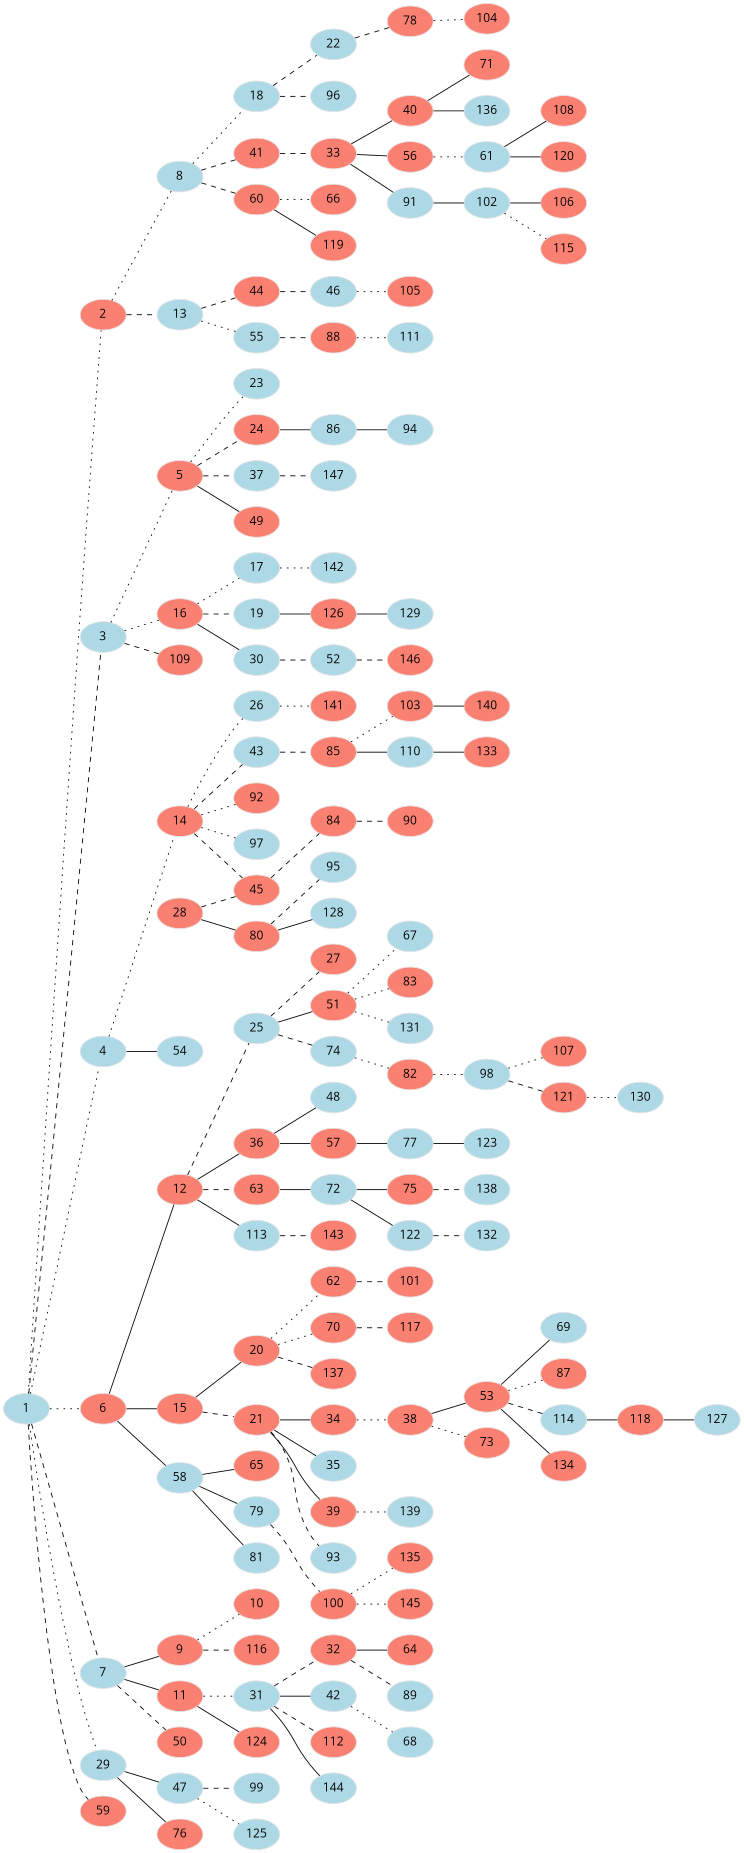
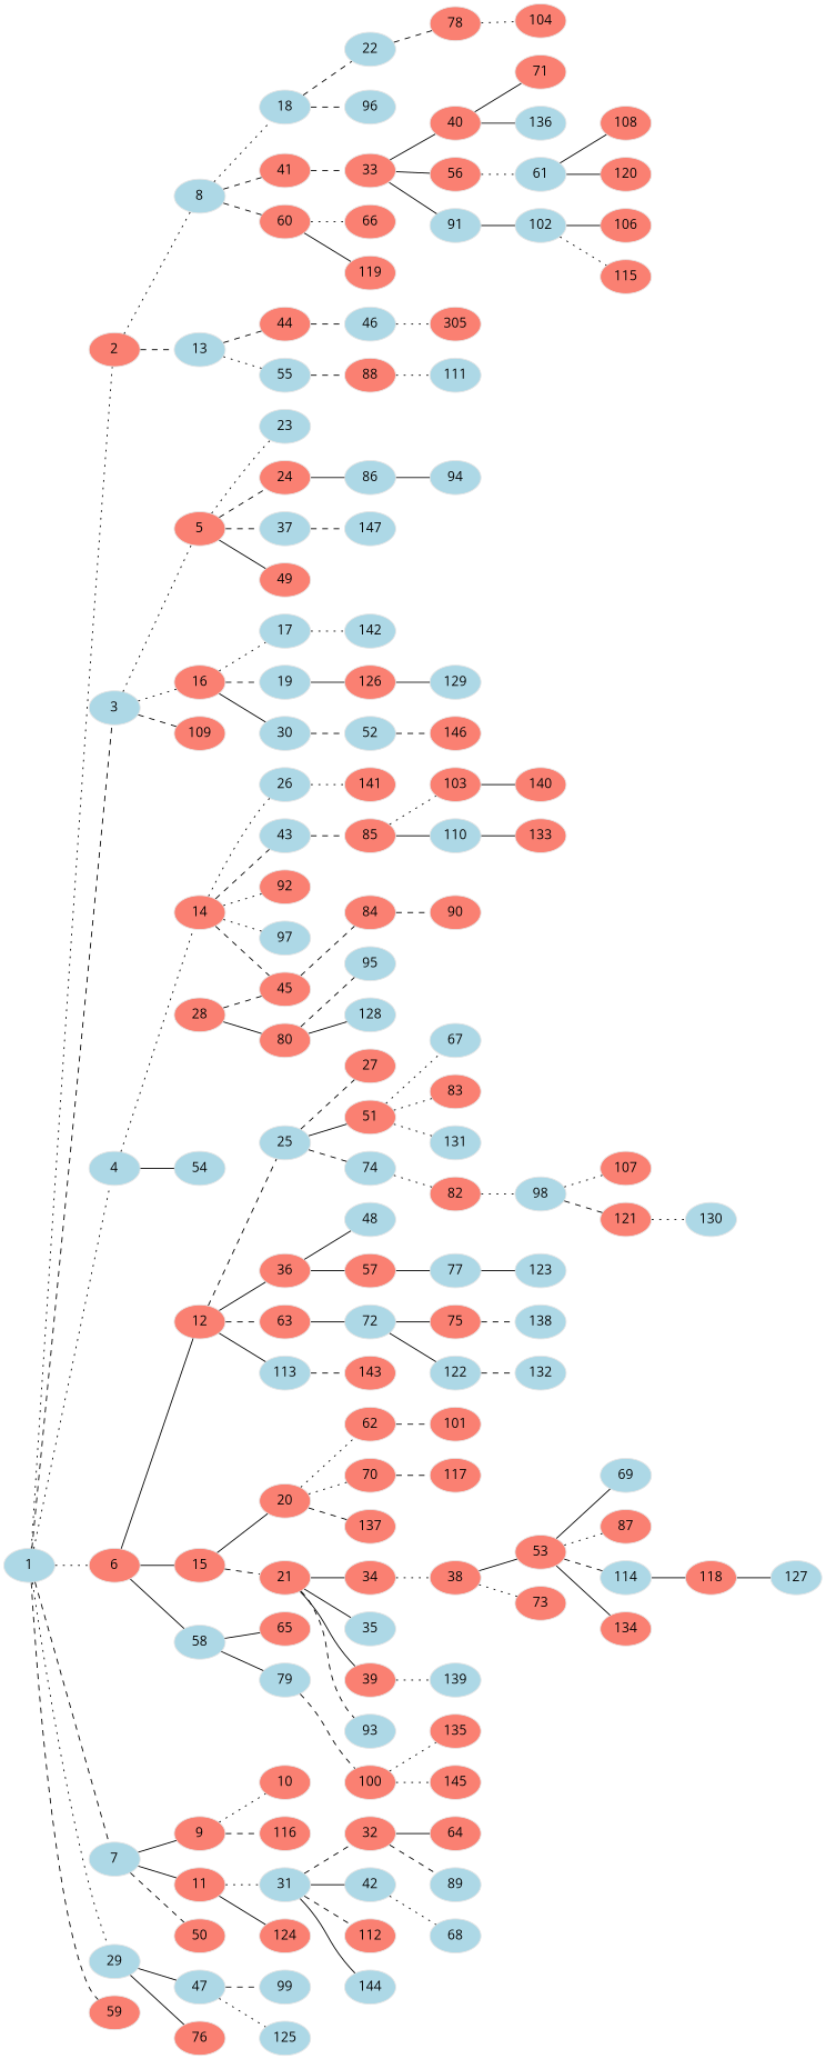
  graph {
    fontname="Open Sans"
    rankdir=LR
    node [color=gray90 fillcolor=salmon fontname="Open Sans" style=filled]
    edge [fontname="Open Sans" style=solid]
    1 [fillcolor=lightblue]
    2
    3 [fillcolor=lightblue]
    4 [fillcolor=lightblue]
    6
    7 [fillcolor=lightblue]
    29 [fillcolor=lightblue]
    59
    8 [fillcolor=lightblue]
    13 [fillcolor=lightblue]
    5
    16
    109
    14
    54 [fillcolor=lightblue]
    12
    15
    58 [fillcolor=lightblue]
    9
    11
    50
    47 [fillcolor=lightblue]
    76
    18 [fillcolor=lightblue]
    41
    60
    44
    55 [fillcolor=lightblue]
    23 [fillcolor=lightblue]
    24
    37 [fillcolor=lightblue]
    49
    17 [fillcolor=lightblue]
    19 [fillcolor=lightblue]
    30 [fillcolor=lightblue]
    26 [fillcolor=lightblue]
    43 [fillcolor=lightblue]
    92
    97 [fillcolor=lightblue]
    45
    86 [fillcolor=lightblue]
    147 [fillcolor=lightblue]
    25 [fillcolor=lightblue]
    36
    63
    113 [fillcolor=lightblue]
    20
    21
    65
    79 [fillcolor=lightblue]
-   81 [fillcolor=lightblue]
    10
    116
    31 [fillcolor=lightblue]
    124
    22 [fillcolor=lightblue]
    96 [fillcolor=lightblue]
    33
    40
    56
    91 [fillcolor=lightblue]
    66
    119
    32
    42 [fillcolor=lightblue]
    112
    144 [fillcolor=lightblue]
    27
    51
    74 [fillcolor=lightblue]
    48 [fillcolor=lightblue]
    57
    72 [fillcolor=lightblue]
    143
    46 [fillcolor=lightblue]
    88
    141
    28
    80
    85
    62
    70
    137
    34
    35 [fillcolor=lightblue]
    39
    93 [fillcolor=lightblue]
    142 [fillcolor=lightblue]
    126
    52 [fillcolor=lightblue]
    78
    129 [fillcolor=lightblue]
    101
    117
    38
    139 [fillcolor=lightblue]
    104
    94 [fillcolor=lightblue]
    67 [fillcolor=lightblue]
    83
    131 [fillcolor=lightblue]
    82
    84
    95 [fillcolor=lightblue]
    128 [fillcolor=lightblue]
    99 [fillcolor=lightblue]
    125 [fillcolor=lightblue]
    146
    64
    89 [fillcolor=lightblue]
    68 [fillcolor=lightblue]
    71
    136 [fillcolor=lightblue]
    61 [fillcolor=lightblue]
    102 [fillcolor=lightblue]
    53
    73
    77 [fillcolor=lightblue]
    69 [fillcolor=lightblue]
    87
    114 [fillcolor=lightblue]
    134
    103
    110 [fillcolor=lightblue]
-   105
+   105 [label=305]
    90
    118
    111 [fillcolor=lightblue]
    108
    120
    123 [fillcolor=lightblue]
    100
    75
    122 [fillcolor=lightblue]
    138 [fillcolor=lightblue]
    132 [fillcolor=lightblue]
    98 [fillcolor=lightblue]
    135
    145
    107
    121
    140
    133
    127 [fillcolor=lightblue]
    106
    115
    130 [fillcolor=lightblue]
    1 -- 2 [style=dotted]
    1 -- 3 [style=dashed]
    1 -- 4 [style=dotted]
    1 -- 6 [style=dotted]
    1 -- 7 [style=dashed]
    1 -- 29 [style=dotted]
    1 -- 59 [style=dashed]
    2 -- 8 [style=dotted]
    2 -- 13 [style=dashed]
    3 -- 5 [style=dotted]
    3 -- 16 [style=dotted]
    3 -- 109 [style=dashed]
    4 -- 14 [style=dotted]
    4 -- 54
    6 -- 12
    6 -- 15
    6 -- 58
    7 -- 9
    7 -- 11
    7 -- 50 [style=dashed]
    29 -- 47
    29 -- 76
    8 -- 18 [style=dotted]
    8 -- 41 [style=dashed]
    8 -- 60 [style=dashed]
    13 -- 44 [style=dashed]
    13 -- 55 [style=dotted]
    5 -- 23 [style=dotted]
    5 -- 24 [style=dashed]
    5 -- 37 [style=dashed]
    5 -- 49
    16 -- 17 [style=dotted]
    16 -- 19 [style=dashed]
    16 -- 30
    14 -- 26 [style=dotted]
    14 -- 43 [style=dashed]
    14 -- 92 [style=dotted]
    14 -- 97 [style=dotted]
    14 -- 45 [style=dashed]
    12 -- 25 [style=dashed]
    12 -- 36
    12 -- 63 [style=dashed]
    12 -- 113
    15 -- 20
    15 -- 21 [style=dashed]
    58 -- 65
    58 -- 79
-   58 -- 81
    9 -- 10 [style=dotted]
    9 -- 116 [style=dashed]
    11 -- 31 [style=dotted]
    11 -- 124
    47 -- 99 [style=dashed]
    47 -- 125 [style=dotted]
    18 -- 22 [style=dashed]
    18 -- 96 [style=dashed]
    41 -- 33 [style=dashed]
    60 -- 66 [style=dotted]
    60 -- 119
    44 -- 46 [style=dashed]
    55 -- 88 [style=dashed]
    24 -- 86
    37 -- 147 [style=dashed]
    17 -- 142 [style=dotted]
    19 -- 126
    30 -- 52 [style=dashed]
    26 -- 141 [style=dotted]
    43 -- 85 [style=dashed]
    45 -- 84 [style=dashed]
    86 -- 94
    25 -- 27 [style=dashed]
    25 -- 51
    25 -- 74 [style=dashed]
    36 -- 48
    36 -- 57
    63 -- 72
    113 -- 143 [style=dashed]
    20 -- 62 [style=dotted]
    20 -- 70 [style=dotted]
    20 -- 137 [style=dashed]
    21 -- 34
    21 -- 35
    21 -- 39
    21 -- 93 [style=dashed]
    79 -- 100 [style=dashed]
    31 -- 32 [style=dashed]
    31 -- 42
    31 -- 112 [style=dashed]
    31 -- 144
    22 -- 78 [style=dashed]
    33 -- 40
    33 -- 56
    33 -- 91
    40 -- 71
    40 -- 136
    56 -- 61 [style=dotted]
    91 -- 102
    32 -- 64
    32 -- 89 [style=dashed]
    42 -- 68 [style=dotted]
    51 -- 67 [style=dotted]
    51 -- 83 [style=dotted]
    51 -- 131 [style=dotted]
    74 -- 82 [style=dotted]
    57 -- 77
    72 -- 75
    72 -- 122
    46 -- 105 [style=dotted]
    88 -- 111 [style=dotted]
    28 -- 45 [style=dashed]
    28 -- 80
    80 -- 95 [style=dashed]
    80 -- 128
    85 -- 103 [style=dotted]
    85 -- 110
    62 -- 101 [style=dashed]
    70 -- 117 [style=dashed]
    34 -- 38 [style=dotted]
    39 -- 139 [style=dotted]
    126 -- 129
    52 -- 146 [style=dashed]
    78 -- 104 [style=dotted]
    38 -- 53
    38 -- 73 [style=dotted]
    82 -- 98 [style=dotted]
    84 -- 90 [style=dashed]
    61 -- 108
    61 -- 120
    102 -- 106
    102 -- 115 [style=dotted]
    53 -- 69
    53 -- 87 [style=dotted]
    53 -- 114 [style=dashed]
    53 -- 134
    77 -- 123
    114 -- 118
    103 -- 140
    110 -- 133
    118 -- 127
    100 -- 135 [style=dotted]
    100 -- 145 [style=dotted]
    75 -- 138 [style=dashed]
    122 -- 132 [style=dashed]
    98 -- 107 [style=dotted]
    98 -- 121 [style=dashed]
    121 -- 130 [style=dotted]
  }
